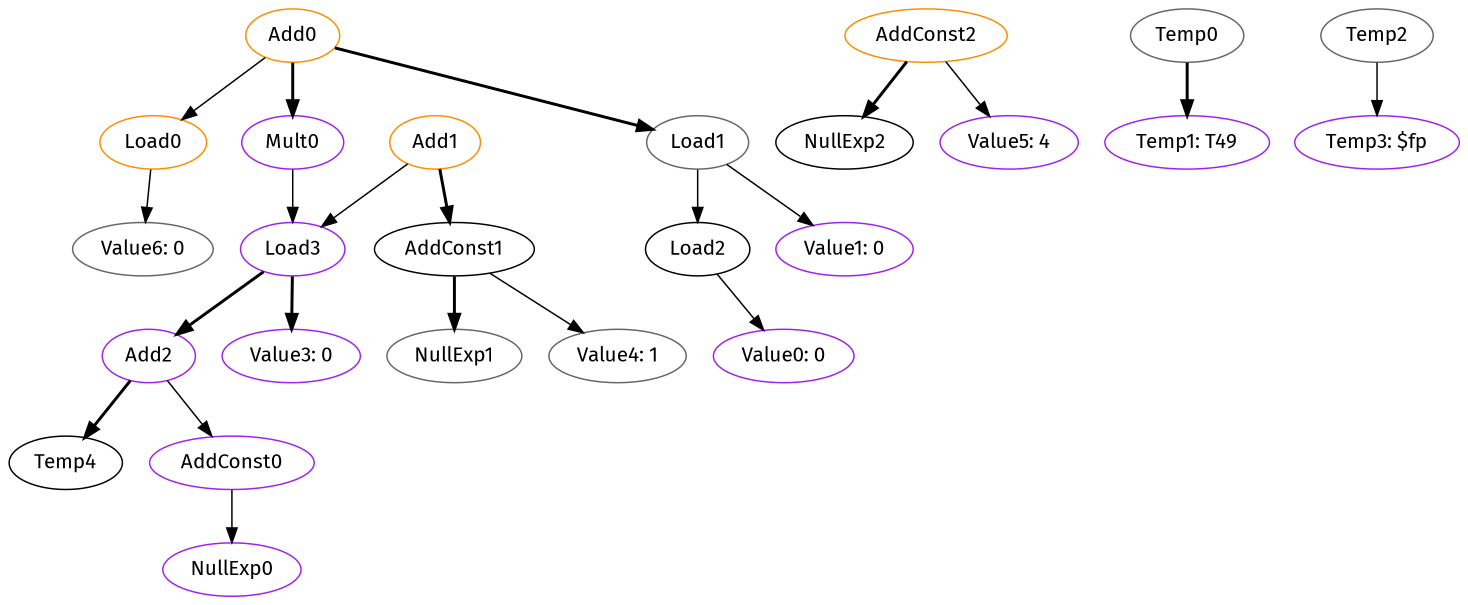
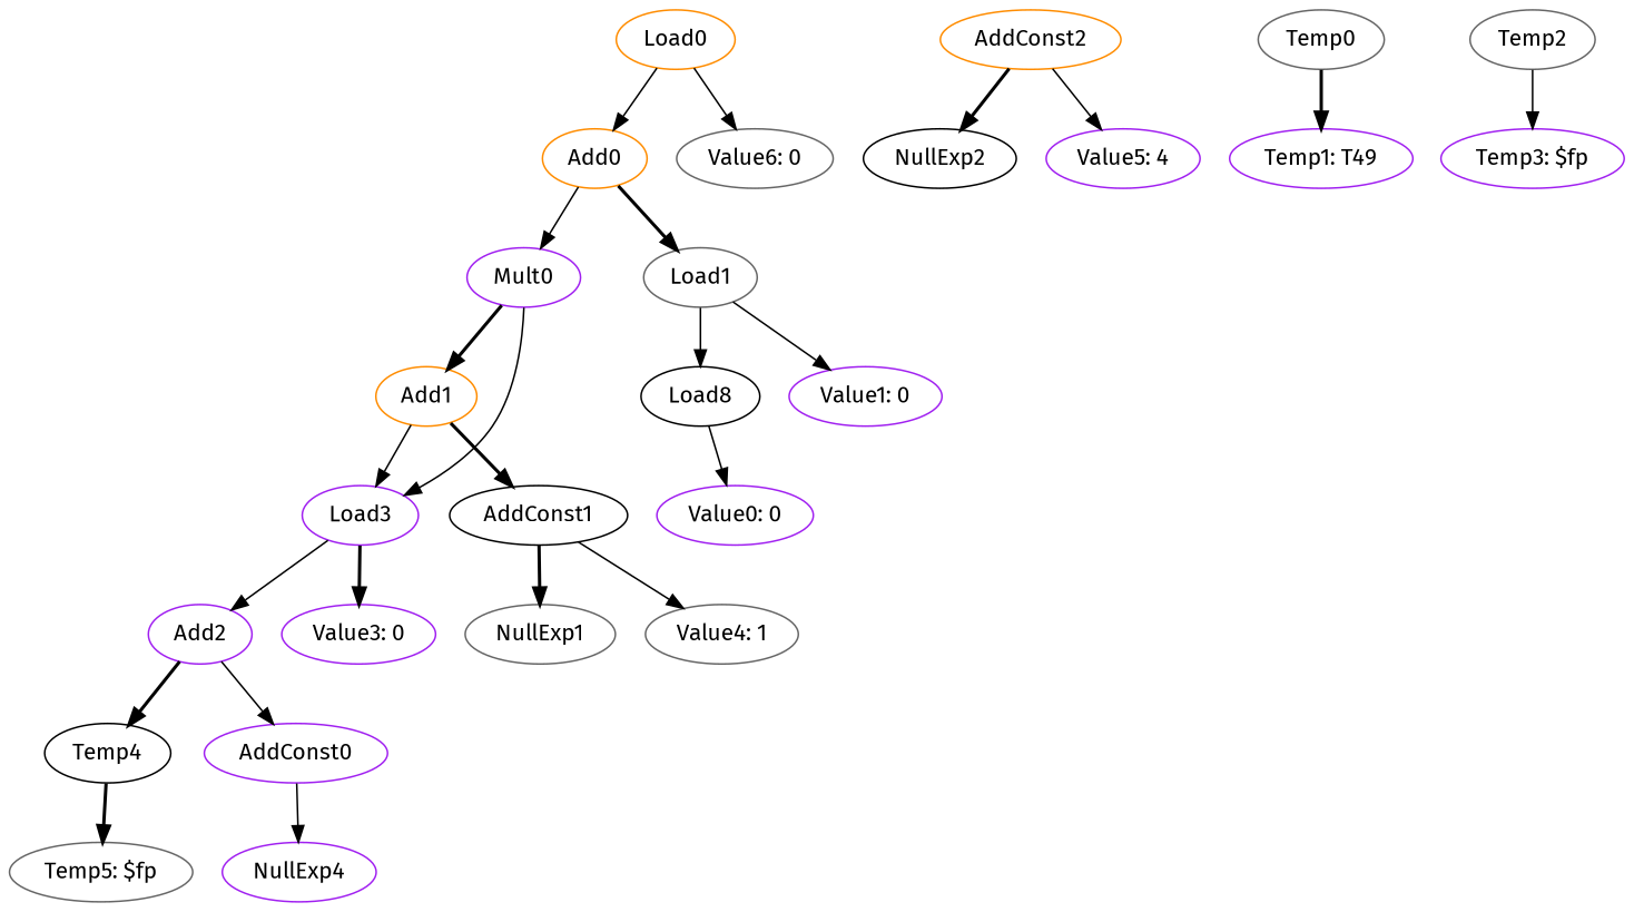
  digraph {
    fontname="Fira Sans"
    ordering=out
    node [color=purple fontname="Fira Sans"]
    edge [fontname="Fira Sans" style=solid]
    Load0 [color=darkorange]
    Add0 [color=darkorange]
    "Value6: 0" [color=gray40]
    Mult0
    Load1 [color=gray40]
    Add1 [color=darkorange]
    Load3
-   Load2 [color=black]
+   Load2 [color=black label=Load8]
    "Value1: 0"
    AddConst2 [color=darkorange]
    NullExp2 [color=black]
    "Value5: 4"
    AddConst1 [color=black]
    Add2
    "Value3: 0"
    NullExp1 [color=gray40]
    "Value4: 1" [color=gray40]
    Temp4 [color=black]
    AddConst0
    Temp0 [color=gray40]
    "Temp1: T49"
    "Value0: 0"
    Temp2 [color=gray40]
    "Temp3: $fp"
-   NullExp0
-   Add0 -> Load0
+   "Temp5: $fp" [color=gray40]
+   NullExp0 [label=NullExp4]
+   Load0 -> Add0
    Load0 -> "Value6: 0"
-   Add0 -> Mult0 [style=bold]
+   Add0 -> Mult0
    Add0 -> Load1 [style=bold]
+   Mult0 -> Add1 [style=bold]
    Mult0 -> Load3
    Load1 -> Load2
    Load1 -> "Value1: 0"
    Add1 -> Load3
    Add1 -> AddConst1 [style=bold]
-   Load3 -> Add2 [style=bold]
+   Load3 -> Add2
    Load3 -> "Value3: 0" [style=bold]
    Load2 -> "Value0: 0"
    AddConst2 -> NullExp2 [style=bold]
    AddConst2 -> "Value5: 4"
    AddConst1 -> NullExp1 [style=bold]
    AddConst1 -> "Value4: 1"
    Add2 -> Temp4 [style=bold]
    Add2 -> AddConst0
+   Temp4 -> "Temp5: $fp" [style=bold]
    AddConst0 -> NullExp0
    Temp0 -> "Temp1: T49" [style=bold]
    Temp2 -> "Temp3: $fp"
  }
